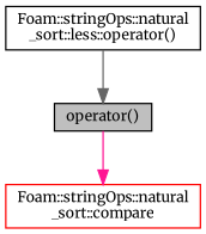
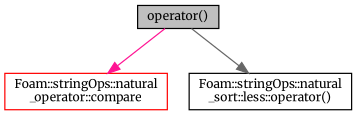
  digraph {
    fontname=Merriweather
    rankdir=TB
    node [color=black fontname=Merriweather fontsize=10 shape=record]
    edge [fontname=Merriweather fontsize=10 labelfontname=Helvetica labelfontsize=10 style=solid]
    n1 [fillcolor=grey75 fontcolor=black height=0.2 label="operator()" style=filled width=0.4]
-   n2 [color=red height=0.2 label="Foam::stringOps::natural\l_sort::compare" width=0.4]
+   n2 [color=red height=0.2 label="Foam::stringOps::natural\l_operator::compare" width=0.4]
    n3 [height=0.2 label="Foam::stringOps::natural\l_sort::less::operator()" width=0.4]
    n1 -> n2 [color=deeppink]
-   n3 -> n1 [color=gray40]
+   n1 -> n3 [color=gray40]
  }
